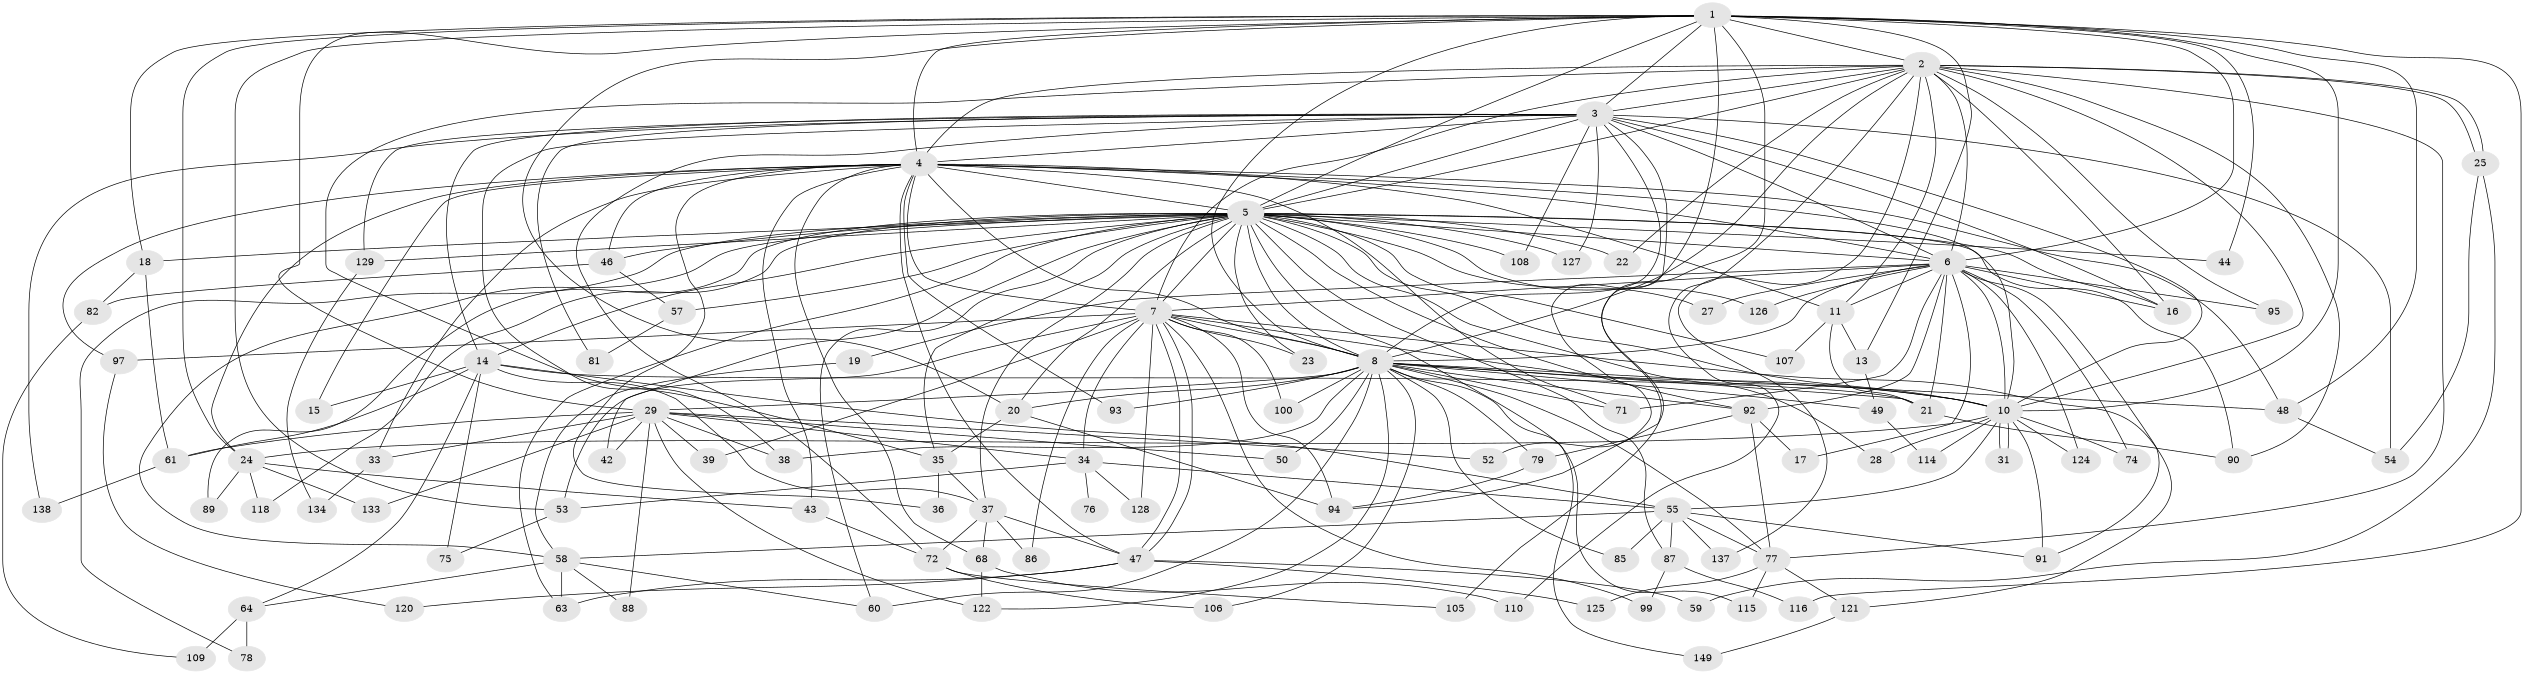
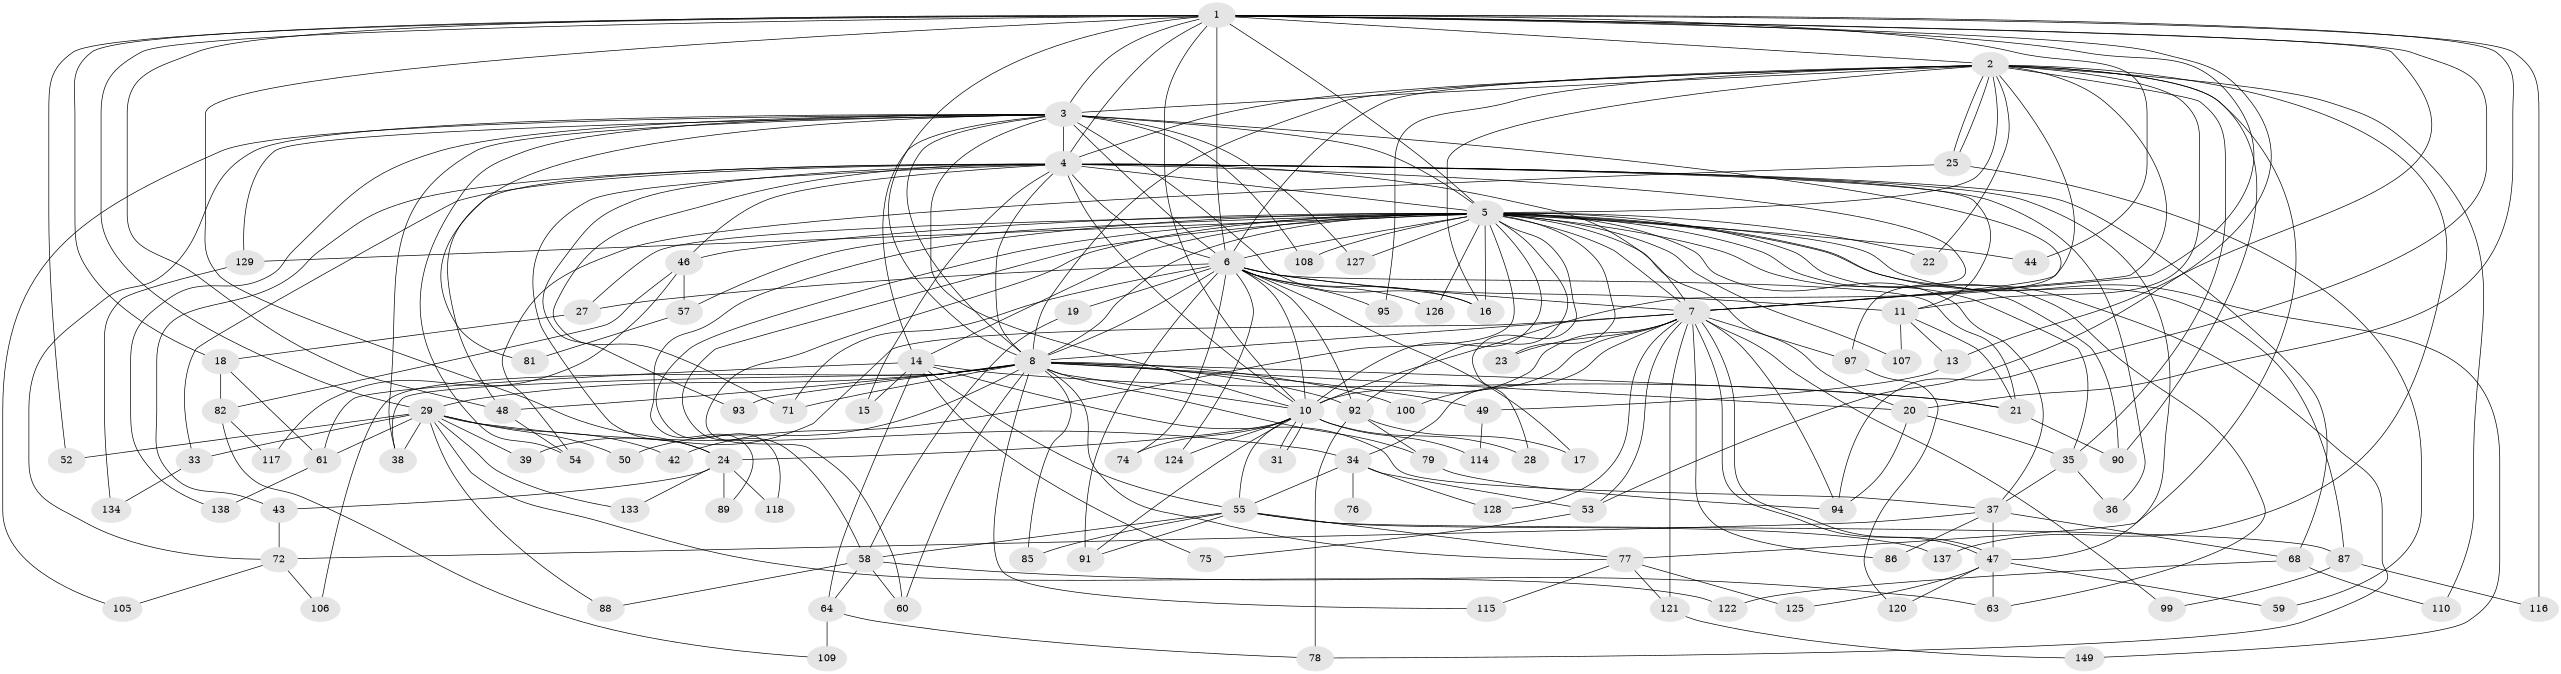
  graph {
    node [color=gray90 style=filled]
    1 [super="+132"]
    2 [super="+84"]
    3 [super="+40"]
    4 [super="+70"]
    5 [super="+32"]
    6 [super="+9"]
    7 [super="+69"]
    8 [super="+83"]
    10 [super="+51"]
    13
    18 [super="+30"]
    20
    24 [super="+41"]
    29 [super="+139"]
    44
    48 [super="+66"]
    52
    53 [super="+104"]
    94 [super="+123"]
    116
    11 [super="+102"]
    16 [super="+56"]
    22
    25
    35 [super="+67"]
    77 [super="+101"]
    90 [super="+98"]
    95
    110
    137
    14 [super="+141"]
    38 [super="+113"]
    54 [super="+62"]
    72
    81
    105
    108
    127
    129
    138
    15
    33
    36
    43 [super="+119"]
    46
    47 [super="+103"]
    68
    71
    93
    97
    n51 [label=92 super="+130"]
    23
    27
    28
    37 [super="+45"]
    42
    57
    58 [super="+65"]
    60 [super="+73"]
    63
    78 [super="+131"]
    87
    89
    107
    118
    126
    n67 [label=149]
    17
    19 [super="+80"]
    21 [super="+92"]
    74
    91
    124
    34 [super="+135"]
    39
    86
    99
    100
    121
    128
    49
    50
    79
    85
    106
    115
    122 [super="+136"]
    31
    55 [super="+96"]
    114
    61 [super="+111"]
    82
    133
    88
    75
    59
    125
    64 [super="+112"]
    134
+   117
    120
    76
    109
    1 -- 2
    1 -- 3
    1 -- 4
    1 -- 5
    1 -- 6 [weight=2]
+   1 -- 7
    1 -- 8
    1 -- 10
    1 -- 13
    1 -- 18
    1 -- 20
    1 -- 24
    1 -- 29
    1 -- 44
    1 -- 48
    1 -- 52
    1 -- 53
    1 -- 94
    1 -- 116
    2 -- 3
    2 -- 4
    2 -- 5
    2 -- 6 [weight=2]
    2 -- 7 [weight=2]
    2 -- 8
    2 -- 10
    2 -- 11
    2 -- 16
    2 -- 22
    2 -- 25
    2 -- 25
    2 -- 35
    2 -- 77
    2 -- 90
    2 -- 95
    2 -- 110
    2 -- 137
    3 -- 4 [weight=2]
    3 -- 5
    3 -- 6 [weight=2]
+   3 -- 7
    3 -- 8
    3 -- 10
    3 -- 16
    3 -- 14
    3 -- 38
    3 -- 54
    3 -- 72
    3 -- 81
    3 -- 105
    3 -- 108
    3 -- 127
    3 -- 129
    3 -- 138
    4 -- 5
    4 -- 6 [weight=2]
    4 -- 7
    4 -- 8
    4 -- 10
    4 -- 24
    4 -- 48
    4 -- 11
    4 -- 15
    4 -- 33
    4 -- 36
    4 -- 43
    4 -- 46
    4 -- 47
    4 -- 68
    4 -- 71
    4 -- 93
    4 -- 97
    5 -- 6 [weight=2]
    5 -- 7
    5 -- 8
    5 -- 10
-   5 -- 18 [weight=2]
+   27 -- 18 [weight=2]
    5 -- 20
    5 -- 44
    5 -- 16
    5 -- 22
    5 -- 35
    5 -- 90
    5 -- 14
    5 -- 108
    5 -- 127
    5 -- 129
    5 -- 46
    5 -- n51
    5 -- 23
    5 -- 27
    5 -- 28
    5 -- 37
    5 -- 42
    5 -- 57
    5 -- 58
    5 -- 60
    5 -- 63
    5 -- 78
    5 -- 87
    5 -- 89
    5 -- 107
    5 -- 118
    5 -- 126
    5 -- n67
    6 -- 7 [weight=2]
    6 -- 8 [weight=2]
    6 -- 10 [weight=3]
    6 -- 11
    6 -- 16
    6 -- 95
    6 -- 71
    6 -- n51
    6 -- 27
    6 -- 126
    6 -- 17
    6 -- 19
    6 -- 21
    6 -- 74
    6 -- 91
    6 -- 124
    7 -- 8
    7 -- 10
    7 -- 53
    7 -- 94
    7 -- 47
    7 -- 47
    7 -- 97
    7 -- 23
    7 -- 34
    7 -- 39
    7 -- 86
    7 -- 99
    7 -- 100
    7 -- 121
    7 -- 128
    8 -- 10
    8 -- 20
    8 -- 29
    8 -- 48
    8 -- 77
    8 -- 38
    8 -- 71
    8 -- 93
    8 -- n51
    8 -- 60
    8 -- 21
    8 -- 100
    8 -- 49
    8 -- 50
    8 -- 79
    8 -- 85
    8 -- 106
    8 -- 115
-   8 -- 122
    10 -- 24
    10 -- 28
    10 -- 74
    10 -- 91
    10 -- 124
    10 -- 31
    10 -- 31
    10 -- 55
    10 -- 114
    13 -- 49
    18 -- 61
    18 -- 82
    20 -- 94
    20 -- 35
    24 -- 43
    24 -- 89
    24 -- 118
    24 -- 133
    29 -- 52
    29 -- 38
    29 -- 33
    29 -- 42
    29 -- 34
    29 -- 39
    29 -- 50
    29 -- 122
    29 -- 61
    29 -- 133
    29 -- 88
    48 -- 54
    53 -- 75
    11 -- 13
    11 -- 107
    11 -- 21
    25 -- 54
    25 -- 59
    35 -- 36
    35 -- 37
    77 -- 121
    77 -- 115
    77 -- 125
    14 -- 15
    14 -- 37
    14 -- 21
    14 -- 55
    14 -- 61
    14 -- 75
    14 -- 64
    72 -- 105
    72 -- 106
    129 -- 134
    33 -- 134
    43 -- 72
    46 -- 57
    46 -- 82
+   46 -- 117
    47 -- 63
    47 -- 59
    47 -- 125
    47 -- 120
    68 -- 110
    68 -- 122
    97 -- 120
-   n51 -- 77
+   n51 -- 78
    n51 -- 17
    n51 -- 79
    37 -- 72
    37 -- 47
    37 -- 68
    37 -- 86
    57 -- 81
    58 -- 60
    58 -- 63
    58 -- 88
    58 -- 64
    87 -- 116
    87 -- 99
    19 -- 58
    21 -- 90
    34 -- 53
    34 -- 128
    34 -- 55
    34 -- 76
    121 -- n67
    49 -- 114
    79 -- 94
    55 -- 77
    55 -- 137
    55 -- 58
    55 -- 87
    55 -- 91
    55 -- 85
    61 -- 138
+   82 -- 117
    82 -- 109
    64 -- 78
    64 -- 109 [weight=2]
  }
